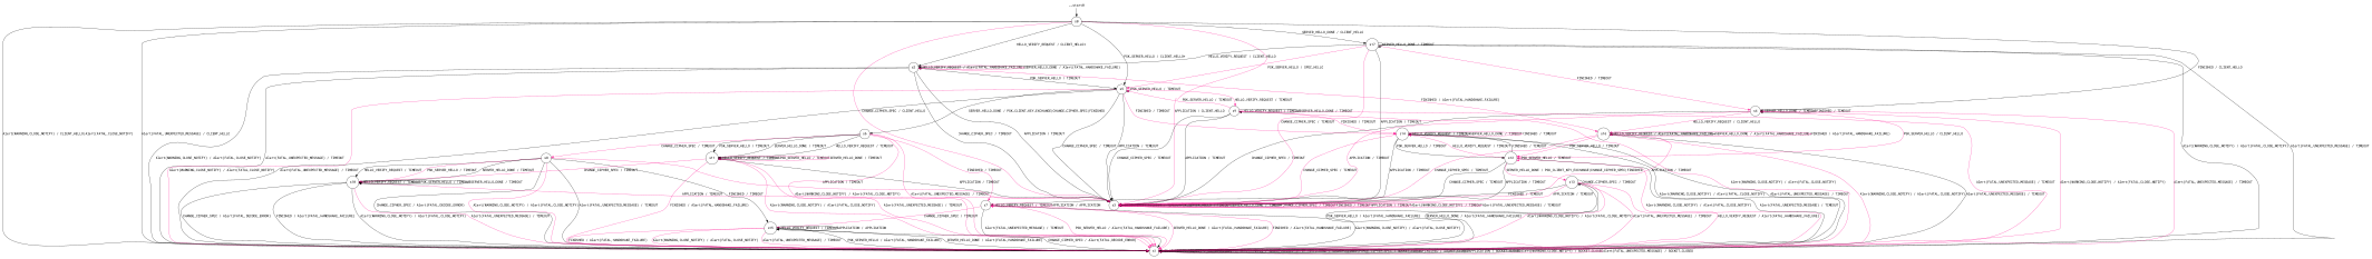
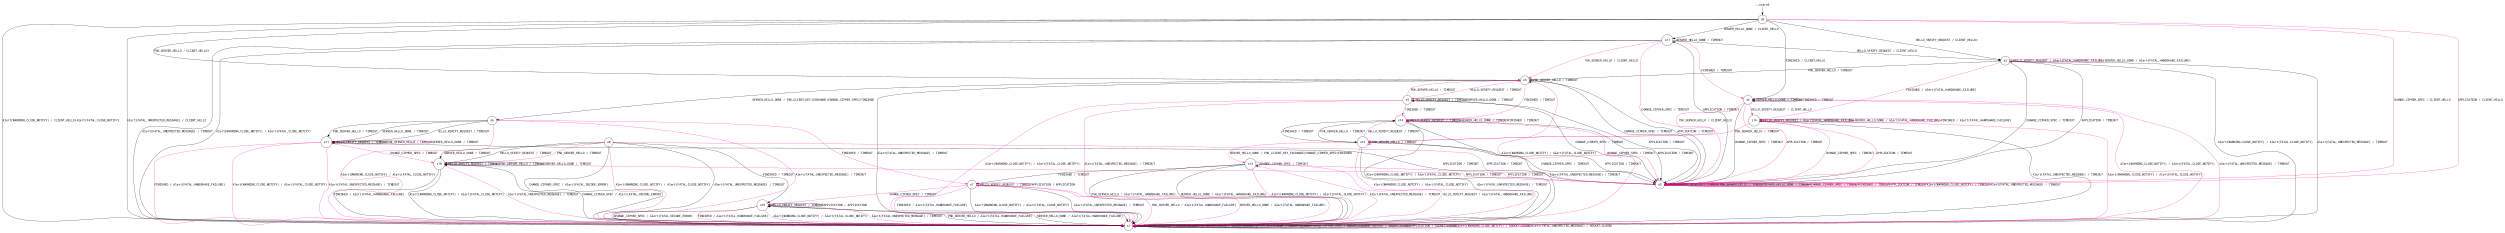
  digraph {
    fontname="Roboto Mono"
    node [fontname="Roboto Mono" shape=circle]
    edge [color=black fontname="Roboto Mono"]
    n1 [label=s0]
    n2 [label=s1]
    n3 [label=s2]
    n4 [label=s3]
    n5 [label=s4]
    n6 [label=s5]
    n7 [label=s17]
    n8 [label=s16]
    n9 [label=s12]
    n10 [label=s6]
    n11 [label=s9]
    n12 [label=s14]
    n13 [label=s13]
    n14 [label=s7]
    n15 [label=s8]
    n16 [label=s11]
    n17 [label=s15]
    n18 [label=s10]
    __start0 [height=0 shape=none width=0]
    n1 -> n2 [label="Alert(WARNING,CLOSE_NOTIFY) / CLIENT_HELLO|Alert(FATAL,CLOSE_NOTIFY)"]
    n1 -> n2 [label="Alert(FATAL,UNEXPECTED_MESSAGE) / CLIENT_HELLO"]
    n1 -> n3 [label="HELLO_VERIFY_REQUEST / CLIENT_HELLO+"]
    n1 -> n4 [color=deeppink label="CHANGE_CIPHER_SPEC / CLIENT_HELLO"]
    n1 -> n4 [color=deeppink label="APPLICATION / CLIENT_HELLO"]
    n1 -> n5 [label="FINISHED / CLIENT_HELLO"]
    n1 -> n6 [label="PSK_SERVER_HELLO / CLIENT_HELLO+"]
    n1 -> n7 [label="SERVER_HELLO_DONE / CLIENT_HELLO"]
    n2 -> n2 [color=deeppink label="HELLO_VERIFY_REQUEST / SOCKET_CLOSED"]
    n2 -> n2 [label="PSK_SERVER_HELLO / SOCKET_CLOSED"]
    n2 -> n2 [label="SERVER_HELLO_DONE / SOCKET_CLOSED"]
    n2 -> n2 [label="CHANGE_CIPHER_SPEC / SOCKET_CLOSED"]
    n2 -> n2 [label="FINISHED / SOCKET_CLOSED"]
    n2 -> n2 [label="APPLICATION / SOCKET_CLOSED"]
    n2 -> n2 [label="Alert(WARNING,CLOSE_NOTIFY) / SOCKET_CLOSED"]
    n2 -> n2 [color=deeppink label="Alert(FATAL,UNEXPECTED_MESSAGE) / SOCKET_CLOSED"]
    n3 -> n2 [label="Alert(WARNING,CLOSE_NOTIFY) / Alert(FATAL,CLOSE_NOTIFY)"]
    n3 -> n2 [label="Alert(FATAL,UNEXPECTED_MESSAGE) / TIMEOUT"]
    n3 -> n3 [label="HELLO_VERIFY_REQUEST / Alert(FATAL,HANDSHAKE_FAILURE)"]
    n3 -> n3 [color=deeppink label="SERVER_HELLO_DONE / Alert(FATAL,HANDSHAKE_FAILURE)"]
    n3 -> n4 [label="CHANGE_CIPHER_SPEC / TIMEOUT"]
    n3 -> n4 [label="APPLICATION / TIMEOUT"]
    n3 -> n6 [label="PSK_SERVER_HELLO / TIMEOUT"]
    n3 -> n8 [color=deeppink label="FINISHED / Alert(FATAL,HANDSHAKE_FAILURE)"]
    n4 -> n4 [color=deeppink label="HELLO_VERIFY_REQUEST / TIMEOUT"]
    n4 -> n4 [color=deeppink label="PSK_SERVER_HELLO / TIMEOUT"]
    n4 -> n4 [color=deeppink label="SERVER_HELLO_DONE / TIMEOUT"]
    n4 -> n4 [label="CHANGE_CIPHER_SPEC / TIMEOUT"]
    n4 -> n4 [color=deeppink label="FINISHED / TIMEOUT"]
    n4 -> n4 [color=deeppink label="APPLICATION / TIMEOUT"]
    n4 -> n4 [color=deeppink label="Alert(WARNING,CLOSE_NOTIFY) / TIMEOUT"]
    n4 -> n4 [color=deeppink label="Alert(FATAL,UNEXPECTED_MESSAGE) / TIMEOUT"]
    n5 -> n2 [color=deeppink label="Alert(WARNING,CLOSE_NOTIFY) / Alert(FATAL,CLOSE_NOTIFY)"]
    n5 -> n2 [color=deeppink label="Alert(FATAL,UNEXPECTED_MESSAGE) / TIMEOUT"]
    n5 -> n4 [label="CHANGE_CIPHER_SPEC / TIMEOUT"]
    n5 -> n4 [color=deeppink label="APPLICATION / TIMEOUT"]
    n5 -> n5 [color=deeppink label="SERVER_HELLO_DONE / TIMEOUT"]
    n5 -> n5 [label="FINISHED / TIMEOUT"]
    n5 -> n8 [color=deeppink label="HELLO_VERIFY_REQUEST / CLIENT_HELLO"]
    n5 -> n9 [color=deeppink label="PSK_SERVER_HELLO / CLIENT_HELLO"]
    n6 -> n2 [color=deeppink label="Alert(WARNING,CLOSE_NOTIFY) / Alert(FATAL,CLOSE_NOTIFY)"]
    n6 -> n2 [label="Alert(FATAL,UNEXPECTED_MESSAGE) / TIMEOUT"]
    n6 -> n4 [label="CHANGE_CIPHER_SPEC / TIMEOUT"]
    n6 -> n4 [label="APPLICATION / TIMEOUT"]
    n6 -> n6 [label="PSK_SERVER_HELLO / TIMEOUT"]
    n6 -> n10 [label="SERVER_HELLO_DONE / PSK_CLIENT_KEY_EXCHANGE|CHANGE_CIPHER_SPEC|FINISHED"]
    n6 -> n11 [color=deeppink label="HELLO_VERIFY_REQUEST / TIMEOUT"]
    n6 -> n12 [color=deeppink label="FINISHED / TIMEOUT"]
    n7 -> n2 [label="Alert(WARNING,CLOSE_NOTIFY) / Alert(FATAL,CLOSE_NOTIFY)"]
    n7 -> n2 [label="Alert(FATAL,UNEXPECTED_MESSAGE) / TIMEOUT"]
    n7 -> n3 [label="HELLO_VERIFY_REQUEST / CLIENT_HELLO"]
    n7 -> n4 [color=deeppink label="CHANGE_CIPHER_SPEC / TIMEOUT"]
    n7 -> n4 [label="APPLICATION / TIMEOUT"]
    n7 -> n5 [color=deeppink label="FINISHED / TIMEOUT"]
-   n7 -> n6 [color=deeppink label="PSK_SERVER_HELLO / SPEC_HELLO"]
+   n7 -> n6 [color=deeppink label="PSK_SERVER_HELLO / CLIENT_HELLO"]
    n7 -> n7 [label="SERVER_HELLO_DONE / TIMEOUT"]
    n8 -> n2 [color=deeppink label="Alert(WARNING,CLOSE_NOTIFY) / Alert(FATAL,CLOSE_NOTIFY)"]
    n8 -> n2 [label="Alert(FATAL,UNEXPECTED_MESSAGE) / TIMEOUT"]
    n8 -> n4 [color=deeppink label="CHANGE_CIPHER_SPEC / TIMEOUT"]
    n8 -> n4 [color=deeppink label="APPLICATION / TIMEOUT"]
    n8 -> n8 [label="HELLO_VERIFY_REQUEST / Alert(FATAL,HANDSHAKE_FAILURE)"]
    n8 -> n8 [label="SERVER_HELLO_DONE / Alert(FATAL,HANDSHAKE_FAILURE)"]
    n8 -> n8 [color=deeppink label="FINISHED / Alert(FATAL,HANDSHAKE_FAILURE)"]
    n8 -> n9 [color=deeppink label="PSK_SERVER_HELLO / TIMEOUT"]
    n9 -> n2 [color=deeppink label="Alert(WARNING,CLOSE_NOTIFY) / Alert(FATAL,CLOSE_NOTIFY)"]
    n9 -> n2 [label="Alert(FATAL,UNEXPECTED_MESSAGE) / TIMEOUT"]
    n9 -> n4 [label="CHANGE_CIPHER_SPEC / TIMEOUT"]
    n9 -> n4 [label="APPLICATION / TIMEOUT"]
    n9 -> n9 [color=deeppink label="PSK_SERVER_HELLO / TIMEOUT"]
    n9 -> n12 [color=deeppink label="HELLO_VERIFY_REQUEST / TIMEOUT"]
    n9 -> n12 [label="FINISHED / TIMEOUT"]
    n9 -> n13 [color=deeppink label="SERVER_HELLO_DONE / PSK_CLIENT_KEY_EXCHANGE|CHANGE_CIPHER_SPEC|FINISHED"]
    n10 -> n2 [color=deeppink label="Alert(WARNING,CLOSE_NOTIFY) / Alert(FATAL,CLOSE_NOTIFY)"]
    n10 -> n2 [color=deeppink label="Alert(FATAL,UNEXPECTED_MESSAGE) / TIMEOUT"]
    n10 -> n14 [color=deeppink label="FINISHED / TIMEOUT"]
-   n10 -> n15 [color=deeppink label="CHANGE_CIPHER_SPEC / TIMEOUT"]
    n10 -> n16 [label="HELLO_VERIFY_REQUEST / TIMEOUT"]
    n10 -> n16 [label="PSK_SERVER_HELLO / TIMEOUT"]
    n10 -> n16 [label="SERVER_HELLO_DONE / TIMEOUT"]
    n11 -> n2 [color=deeppink label="Alert(WARNING,CLOSE_NOTIFY) / Alert(FATAL,CLOSE_NOTIFY)"]
    n11 -> n2 [color=deeppink label="Alert(FATAL,UNEXPECTED_MESSAGE) / TIMEOUT"]
    n11 -> n4 [label="CHANGE_CIPHER_SPEC / TIMEOUT"]
    n11 -> n4 [label="APPLICATION / TIMEOUT"]
    n11 -> n6 [color=deeppink label="PSK_SERVER_HELLO / TIMEOUT"]
    n11 -> n11 [color=deeppink label="HELLO_VERIFY_REQUEST / TIMEOUT"]
    n11 -> n11 [label="SERVER_HELLO_DONE / TIMEOUT"]
    n11 -> n12 [color=deeppink label="FINISHED / TIMEOUT"]
    n12 -> n2 [label="Alert(WARNING,CLOSE_NOTIFY) / Alert(FATAL,CLOSE_NOTIFY)"]
    n12 -> n2 [label="Alert(FATAL,UNEXPECTED_MESSAGE) / TIMEOUT"]
    n12 -> n4 [color=deeppink label="CHANGE_CIPHER_SPEC / TIMEOUT"]
    n12 -> n4 [label="APPLICATION / TIMEOUT"]
    n12 -> n9 [label="PSK_SERVER_HELLO / TIMEOUT"]
    n12 -> n12 [color=deeppink label="HELLO_VERIFY_REQUEST / TIMEOUT"]
    n12 -> n12 [label="SERVER_HELLO_DONE / TIMEOUT"]
    n12 -> n12 [color=deeppink label="FINISHED / TIMEOUT"]
    n13 -> n2 [color=deeppink label="HELLO_VERIFY_REQUEST / Alert(FATAL,HANDSHAKE_FAILURE)"]
    n13 -> n2 [label="PSK_SERVER_HELLO / Alert(FATAL,HANDSHAKE_FAILURE)"]
    n13 -> n2 [label="SERVER_HELLO_DONE / Alert(FATAL,HANDSHAKE_FAILURE)"]
    n13 -> n2 [color=deeppink label="Alert(WARNING,CLOSE_NOTIFY) / Alert(FATAL,CLOSE_NOTIFY)"]
    n13 -> n2 [color=deeppink label="Alert(FATAL,UNEXPECTED_MESSAGE) / TIMEOUT"]
    n13 -> n4 [color=deeppink label="APPLICATION / TIMEOUT"]
    n13 -> n13 [label="CHANGE_CIPHER_SPEC / TIMEOUT"]
    n13 -> n14 [label="FINISHED / TIMEOUT"]
    n14 -> n2 [color=deeppink label="PSK_SERVER_HELLO / Alert(FATAL,HANDSHAKE_FAILURE)"]
    n14 -> n2 [color=deeppink label="SERVER_HELLO_DONE / Alert(FATAL,HANDSHAKE_FAILURE)"]
    n14 -> n2 [color=deeppink label="FINISHED / Alert(FATAL,HANDSHAKE_FAILURE)"]
    n14 -> n2 [label="Alert(WARNING,CLOSE_NOTIFY) / Alert(FATAL,CLOSE_NOTIFY)"]
    n14 -> n2 [label="Alert(FATAL,UNEXPECTED_MESSAGE) / TIMEOUT"]
    n14 -> n14 [color=deeppink label="HELLO_VERIFY_REQUEST / TIMEOUT"]
    n14 -> n14 [color=deeppink label="APPLICATION / APPLICATION"]
    n14 -> n17 [color=deeppink label="CHANGE_CIPHER_SPEC / TIMEOUT"]
    n15 -> n2 [label="CHANGE_CIPHER_SPEC / Alert(FATAL,DECODE_ERROR)"]
    n15 -> n2 [color=deeppink label="Alert(WARNING,CLOSE_NOTIFY) / Alert(FATAL,CLOSE_NOTIFY)"]
    n15 -> n2 [label="Alert(FATAL,UNEXPECTED_MESSAGE) / TIMEOUT"]
    n15 -> n4 [color=deeppink label="APPLICATION / TIMEOUT"]
    n15 -> n17 [label="FINISHED / TIMEOUT"]
    n15 -> n18 [label="HELLO_VERIFY_REQUEST / TIMEOUT"]
    n15 -> n18 [color=deeppink label="PSK_SERVER_HELLO / TIMEOUT"]
    n15 -> n18 [label="SERVER_HELLO_DONE / TIMEOUT"]
    n16 -> n2 [color=deeppink label="FINISHED / Alert(FATAL,HANDSHAKE_FAILURE)"]
    n16 -> n2 [color=deeppink label="Alert(WARNING,CLOSE_NOTIFY) / Alert(FATAL,CLOSE_NOTIFY)"]
    n16 -> n2 [color=deeppink label="Alert(FATAL,UNEXPECTED_MESSAGE) / TIMEOUT"]
    n16 -> n4 [label="APPLICATION / TIMEOUT"]
    n16 -> n16 [label="HELLO_VERIFY_REQUEST / TIMEOUT"]
    n16 -> n16 [label="PSK_SERVER_HELLO / TIMEOUT"]
    n16 -> n16 [color=deeppink label="SERVER_HELLO_DONE / TIMEOUT"]
    n16 -> n18 [color=deeppink label="CHANGE_CIPHER_SPEC / TIMEOUT"]
    n17 -> n2 [label="PSK_SERVER_HELLO / Alert(FATAL,HANDSHAKE_FAILURE)"]
    n17 -> n2 [label="SERVER_HELLO_DONE / Alert(FATAL,HANDSHAKE_FAILURE)"]
    n17 -> n2 [label="CHANGE_CIPHER_SPEC / Alert(FATAL,DECODE_ERROR)"]
    n17 -> n2 [color=deeppink label="FINISHED / Alert(FATAL,HANDSHAKE_FAILURE)"]
    n17 -> n2 [color=deeppink label="Alert(WARNING,CLOSE_NOTIFY) / Alert(FATAL,CLOSE_NOTIFY)"]
    n17 -> n2 [color=deeppink label="Alert(FATAL,UNEXPECTED_MESSAGE) / TIMEOUT"]
    n17 -> n17 [label="HELLO_VERIFY_REQUEST / TIMEOUT"]
    n17 -> n17 [label="APPLICATION / APPLICATION"]
    n18 -> n2 [label="CHANGE_CIPHER_SPEC / Alert(FATAL,DECODE_ERROR)"]
    n18 -> n2 [label="FINISHED / Alert(FATAL,HANDSHAKE_FAILURE)"]
    n18 -> n2 [label="Alert(WARNING,CLOSE_NOTIFY) / Alert(FATAL,CLOSE_NOTIFY)"]
    n18 -> n2 [color=deeppink label="Alert(FATAL,UNEXPECTED_MESSAGE) / TIMEOUT"]
    n18 -> n4 [color=deeppink label="APPLICATION / TIMEOUT"]
    n18 -> n18 [color=deeppink label="HELLO_VERIFY_REQUEST / TIMEOUT"]
    n18 -> n18 [label="PSK_SERVER_HELLO / TIMEOUT"]
    n18 -> n18 [label="SERVER_HELLO_DONE / TIMEOUT"]
    __start0 -> n1
  }
